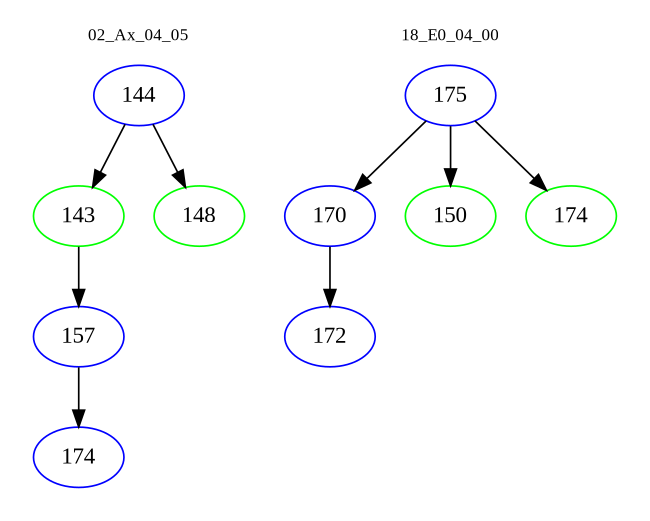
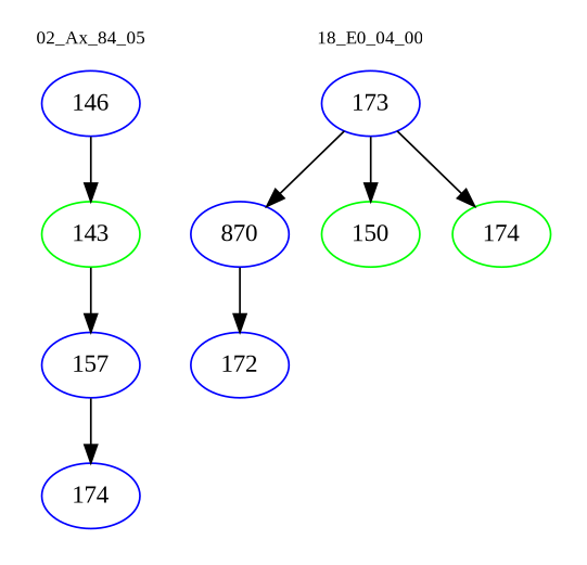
  digraph {
    fontname="Liberation Serif"
    node [color=blue fontname="Liberation Serif"]
    edge [color=black fontname="Liberation Serif"]
-   n1 [label=144]
+   n1 [label=146]
    n2 [color=green label=143]
    n3 [label=157]
-   n4 [color=green label=148]
    n5 [label=174]
-   n6 [label=175]
-   n7 [label=170]
+   n6 [label=173]
+   n7 [label=870]
    n8 [color=green label=150]
    n9 [color=green label=174]
    n10 [label=172]
    subgraph cluster_1 {
      color=white
      fontsize=10
-     label="02_Ax_04_05"
+     label="02_Ax_84_05"
      n1
      n2
      n3
-     n4
      n5
    }
    subgraph cluster_2 {
      color=white
      fontsize=10
      label="18_E0_04_00"
      n6
      n7
      n8
      n9
      n10
    }
    n1 -> n2
-   n1 -> n4
    n2 -> n3
    n3 -> n5
    n6 -> n7
    n6 -> n8
    n6 -> n9
    n7 -> n10
  }
